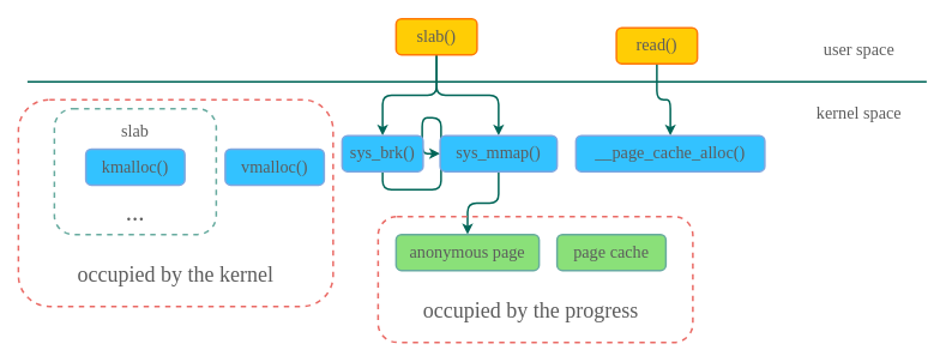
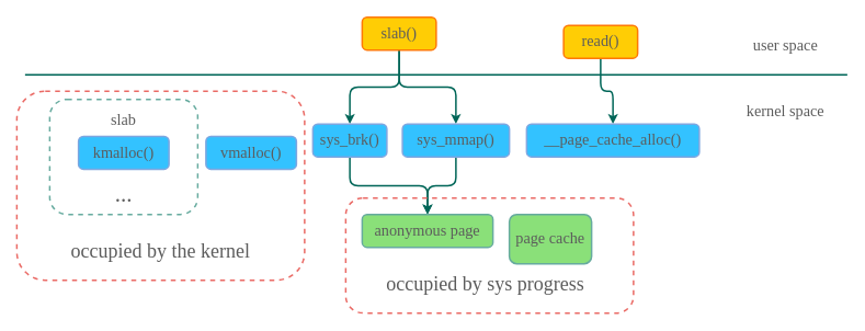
  <mxCell id="0" />
  <mxCell id="1" parent="0" />
  <mxCell id="2" value="" style="rounded=1;whiteSpace=wrap;html=1;sketch=0;fontFamily=Comic Sans MS;fontSize=19;fontColor=#5C5C5C;strokeColor=#EA6B66;strokeWidth=2;fillColor=none;dashed=1;" parent="1" vertex="1"><mxGeometry x="20" y="110" width="350" height="230" as="geometry" /></mxCell>
  <mxCell id="3" value="" style="rounded=1;whiteSpace=wrap;html=1;sketch=0;fontFamily=Comic Sans MS;fontSize=19;fontColor=#5C5C5C;strokeColor=#67AB9F;strokeWidth=2;fillColor=none;dashed=1;" parent="1" vertex="1"><mxGeometry x="60" y="120" width="180" height="140" as="geometry" /></mxCell>
  <mxCell id="4" value="" style="endArrow=none;html=1;rounded=0;strokeColor=#006658;fontColor=#5C5C5C;strokeWidth=2;" parent="1" edge="1"><mxGeometry width="50" height="50" relative="1" as="geometry"><mxPoint x="30" y="90" as="sourcePoint" /><mxPoint x="1030" y="90" as="targetPoint" /></mxGeometry></mxCell>
  <mxCell id="5" value="user space" style="text;html=1;strokeColor=none;fillColor=none;align=center;verticalAlign=middle;whiteSpace=wrap;rounded=0;fontColor=#5C5C5C;fontFamily=Comic Sans MS;fontSize=19;fontStyle=0" parent="1" vertex="1"><mxGeometry x="890" y="40" width="130" height="30" as="geometry" /></mxCell>
  <mxCell id="6" style="edgeStyle=orthogonalEdgeStyle;curved=0;rounded=1;sketch=0;orthogonalLoop=1;jettySize=auto;html=1;exitX=0.5;exitY=1;exitDx=0;exitDy=0;entryX=0.5;entryY=0;entryDx=0;entryDy=0;fontFamily=Comic Sans MS;fontSize=24;fontColor=#5C5C5C;strokeColor=#006658;strokeWidth=2;fillColor=#21C0A5;" parent="1" source="8" target="12" edge="1"><mxGeometry relative="1" as="geometry" /></mxCell>
  <mxCell id="7" style="edgeStyle=orthogonalEdgeStyle;curved=0;rounded=1;sketch=0;orthogonalLoop=1;jettySize=auto;html=1;exitX=0.5;exitY=1;exitDx=0;exitDy=0;entryX=0.5;entryY=0;entryDx=0;entryDy=0;fontFamily=Comic Sans MS;fontSize=24;fontColor=#5C5C5C;strokeColor=#006658;strokeWidth=2;fillColor=#21C0A5;" parent="1" source="8" target="14" edge="1"><mxGeometry relative="1" as="geometry" /></mxCell>
  <mxCell id="8" value="slab()" style="rounded=1;whiteSpace=wrap;html=1;sketch=0;fontColor=#5C5C5C;strokeColor=#FF7803;fillColor=#FFCD05;strokeWidth=2;fontFamily=Comic Sans MS;fontSize=19;" parent="1" vertex="1"><mxGeometry x="440" y="20" width="90" height="40" as="geometry" /></mxCell>
  <mxCell id="9" style="edgeStyle=orthogonalEdgeStyle;curved=0;rounded=1;sketch=0;orthogonalLoop=1;jettySize=auto;html=1;exitX=0.5;exitY=1;exitDx=0;exitDy=0;entryX=0.5;entryY=0;entryDx=0;entryDy=0;fontFamily=Comic Sans MS;fontSize=24;fontColor=#5C5C5C;strokeColor=#006658;strokeWidth=2;fillColor=#21C0A5;" parent="1" source="10" target="15" edge="1"><mxGeometry relative="1" as="geometry" /></mxCell>
  <mxCell id="10" value="read()" style="rounded=1;whiteSpace=wrap;html=1;sketch=0;fontColor=#5C5C5C;strokeColor=#FF7803;fillColor=#FFCD05;strokeWidth=2;fontFamily=Comic Sans MS;fontSize=19;" parent="1" vertex="1"><mxGeometry x="685" y="30" width="90" height="40" as="geometry" /></mxCell>
- <mxCell id="11" style="edgeStyle=orthogonalEdgeStyle;curved=0;rounded=1;sketch=0;orthogonalLoop=1;jettySize=auto;html=1;exitX=0.5;exitY=1;exitDx=0;exitDy=0;fontFamily=Comic Sans MS;fontSize=24;fontColor=#5C5C5C;strokeColor=#006658;strokeWidth=2;fillColor=#21C0A5;" parent="1" source="12" target="14" edge="1"><mxGeometry relative="1" as="geometry" /></mxCell>
+ <mxCell id="11" style="edgeStyle=orthogonalEdgeStyle;curved=0;rounded=1;sketch=0;orthogonalLoop=1;jettySize=auto;html=1;exitX=0.5;exitY=1;exitDx=0;exitDy=0;entryX=0.5;entryY=0;entryDx=0;entryDy=0;fontFamily=Comic Sans MS;fontSize=24;fontColor=#5C5C5C;strokeColor=#006658;strokeWidth=2;fillColor=#21C0A5;" parent="1" source="12" target="22" edge="1"><mxGeometry relative="1" as="geometry" /></mxCell>
  <mxCell id="12" value="sys_brk()" style="rounded=1;whiteSpace=wrap;html=1;sketch=0;fontColor=#5C5C5C;strokeColor=#7EA6E0;fillColor=#33C2FF;strokeWidth=2;fontFamily=Comic Sans MS;fontSize=19;" parent="1" vertex="1"><mxGeometry x="380" y="150" width="90" height="40" as="geometry" /></mxCell>
  <mxCell id="13" style="edgeStyle=orthogonalEdgeStyle;curved=0;rounded=1;sketch=0;orthogonalLoop=1;jettySize=auto;html=1;exitX=0.5;exitY=1;exitDx=0;exitDy=0;fontFamily=Comic Sans MS;fontSize=24;fontColor=#5C5C5C;strokeColor=#006658;strokeWidth=2;fillColor=#21C0A5;" parent="1" source="14" target="22" edge="1"><mxGeometry relative="1" as="geometry" /></mxCell>
  <mxCell id="14" value="sys_mmap()" style="rounded=1;whiteSpace=wrap;html=1;sketch=0;fontColor=#5C5C5C;strokeColor=#7EA6E0;fillColor=#33C2FF;strokeWidth=2;fontFamily=Comic Sans MS;fontSize=19;" parent="1" vertex="1"><mxGeometry x="489" y="150" width="130" height="40" as="geometry" /></mxCell>
  <mxCell id="15" value="&lt;span style=&quot;text-align: left&quot;&gt;__page_cache_alloc()&lt;/span&gt;" style="rounded=1;whiteSpace=wrap;html=1;sketch=0;fontColor=#5C5C5C;strokeColor=#7EA6E0;fillColor=#33C2FF;strokeWidth=2;fontFamily=Comic Sans MS;fontSize=19;" parent="1" vertex="1"><mxGeometry x="640" y="150" width="210" height="40" as="geometry" /></mxCell>
- <mxCell id="16" value="kernel space" style="text;html=1;strokeColor=none;fillColor=none;align=center;verticalAlign=middle;whiteSpace=wrap;rounded=0;fontColor=#5C5C5C;fontFamily=Comic Sans MS;fontSize=19;fontStyle=0" parent="1" vertex="1"><mxGeometry x="890" y="110" width="130" height="30" as="geometry" /></mxCell>
+ <mxCell id="16" value="kernel space" style="text;html=1;strokeColor=none;fillColor=none;align=center;verticalAlign=middle;whiteSpace=wrap;rounded=0;fontColor=#5C5C5C;fontFamily=Comic Sans MS;fontSize=19;fontStyle=0" parent="1" vertex="1"><mxGeometry x="890" y="120" width="130" height="30" as="geometry" /></mxCell>
  <mxCell id="17" value="kmalloc()" style="rounded=1;whiteSpace=wrap;html=1;sketch=0;fontColor=#5C5C5C;strokeColor=#7EA6E0;fillColor=#33C2FF;strokeWidth=2;fontFamily=Comic Sans MS;fontSize=19;" parent="1" vertex="1"><mxGeometry x="95" y="165" width="110" height="40" as="geometry" /></mxCell>
  <mxCell id="18" value="slab" style="text;html=1;strokeColor=none;fillColor=none;align=center;verticalAlign=middle;whiteSpace=wrap;rounded=0;sketch=0;fontFamily=Comic Sans MS;fontSize=19;fontColor=#5C5C5C;" parent="1" vertex="1"><mxGeometry x="120" y="130" width="60" height="30" as="geometry" /></mxCell>
  <mxCell id="19" value="..." style="text;html=1;strokeColor=none;fillColor=none;align=center;verticalAlign=middle;whiteSpace=wrap;rounded=0;dashed=1;sketch=0;fontFamily=Comic Sans MS;fontSize=28;fontColor=#5C5C5C;" parent="1" vertex="1"><mxGeometry x="120" y="220" width="60" height="30" as="geometry" /></mxCell>
  <mxCell id="20" value="vmalloc()" style="rounded=1;whiteSpace=wrap;html=1;sketch=0;fontColor=#5C5C5C;strokeColor=#7EA6E0;fillColor=#33C2FF;strokeWidth=2;fontFamily=Comic Sans MS;fontSize=19;" parent="1" vertex="1"><mxGeometry x="250" y="165" width="110" height="40" as="geometry" /></mxCell>
  <mxCell id="21" value="occupied by the kernel" style="text;html=1;strokeColor=none;fillColor=none;align=center;verticalAlign=middle;whiteSpace=wrap;rounded=0;dashed=1;sketch=0;fontFamily=Comic Sans MS;fontSize=24;fontColor=#5C5C5C;" parent="1" vertex="1"><mxGeometry x="45" y="290" width="300" height="30" as="geometry" /></mxCell>
  <mxCell id="22" value="anonymous page" style="rounded=1;whiteSpace=wrap;html=1;sketch=0;fontColor=#5C5C5C;strokeColor=#67AB9F;fillColor=#8AE079;strokeWidth=2;fontFamily=Comic Sans MS;fontSize=19;" parent="1" vertex="1"><mxGeometry x="440" y="260" width="159" height="40" as="geometry" /></mxCell>
- <mxCell id="23" value="page cache" style="rounded=1;whiteSpace=wrap;html=1;sketch=0;fontColor=#5C5C5C;strokeColor=#67AB9F;fillColor=#8AE079;strokeWidth=2;fontFamily=Comic Sans MS;fontSize=19;" parent="1" vertex="1"><mxGeometry x="619" y="260" width="121" height="40" as="geometry" /></mxCell>
+ <mxCell id="23" value="page cache" style="rounded=1;whiteSpace=wrap;html=1;sketch=0;fontColor=#5C5C5C;strokeColor=#67AB9F;fillColor=#8AE079;strokeWidth=2;fontFamily=Comic Sans MS;fontSize=19;" parent="1" vertex="1"><mxGeometry x="619" y="260" width="100" height="60" as="geometry" /></mxCell>
  <mxCell id="24" value="" style="rounded=1;whiteSpace=wrap;html=1;sketch=0;fontFamily=Comic Sans MS;fontSize=19;fontColor=#5C5C5C;strokeColor=#EA6B66;strokeWidth=2;fillColor=none;dashed=1;" parent="1" vertex="1"><mxGeometry x="420" y="240" width="350" height="140" as="geometry" /></mxCell>
- <mxCell id="25" value="occupied by the progress" style="text;html=1;strokeColor=none;fillColor=none;align=center;verticalAlign=middle;whiteSpace=wrap;rounded=0;dashed=1;sketch=0;fontFamily=Comic Sans MS;fontSize=24;fontColor=#5C5C5C;" parent="1" vertex="1"><mxGeometry x="440" y="330" width="300" height="30" as="geometry" /></mxCell>
+ <mxCell id="25" value="occupied by sys progress" style="text;html=1;strokeColor=none;fillColor=none;align=center;verticalAlign=middle;whiteSpace=wrap;rounded=0;dashed=1;sketch=0;fontFamily=Comic Sans MS;fontSize=24;fontColor=#5C5C5C;" parent="1" vertex="1"><mxGeometry x="440" y="330" width="300" height="30" as="geometry" /></mxCell>
